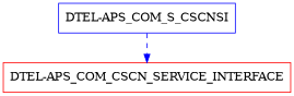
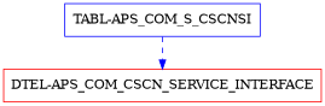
  digraph {
    node [shape=box]
-   "TABL-APS_COM_S_CSCNSI" [color=blue label="DTEL-APS_COM_S_CSCNSI"]
+   "TABL-APS_COM_S_CSCNSI" [color=blue]
    "DTEL-APS_COM_CSCN_SERVICE_INTERFACE" [color=red]
    "TABL-APS_COM_S_CSCNSI" -> "DTEL-APS_COM_CSCN_SERVICE_INTERFACE" [color=blue style=dashed]
  }
